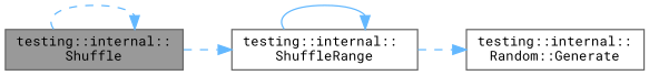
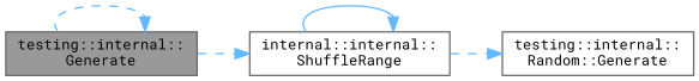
  digraph {
    fontname="Roboto Mono"
    rankdir=LR
    node [color=grey40 fillcolor=white fontname="Roboto Mono" fontsize=10 shape=box style=filled]
    edge [arrowhead=normal color=steelblue1 fontname="Roboto Mono" fontsize=10 labelfontname=Helvetica labelfontsize=10 style=dashed]
-   n1 [color=gray40 fillcolor=grey60 fontcolor=black height=0.2 label="testing::internal::\lShuffle" width=0.4]
-   n2 [height=0.2 label="testing::internal::\lShuffleRange" width=0.4]
+   n1 [color=gray40 fillcolor=grey60 fontcolor=black height=0.2 label="testing::internal::\lGenerate" width=0.4]
+   n2 [height=0.2 label="internal::internal::\lShuffleRange" width=0.4]
    n3 [height=0.2 label="testing::internal::\lRandom::Generate" width=0.4]
    n1 -> n1
    n1 -> n2
    n2 -> n2 [style=solid]
    n2 -> n3
  }
